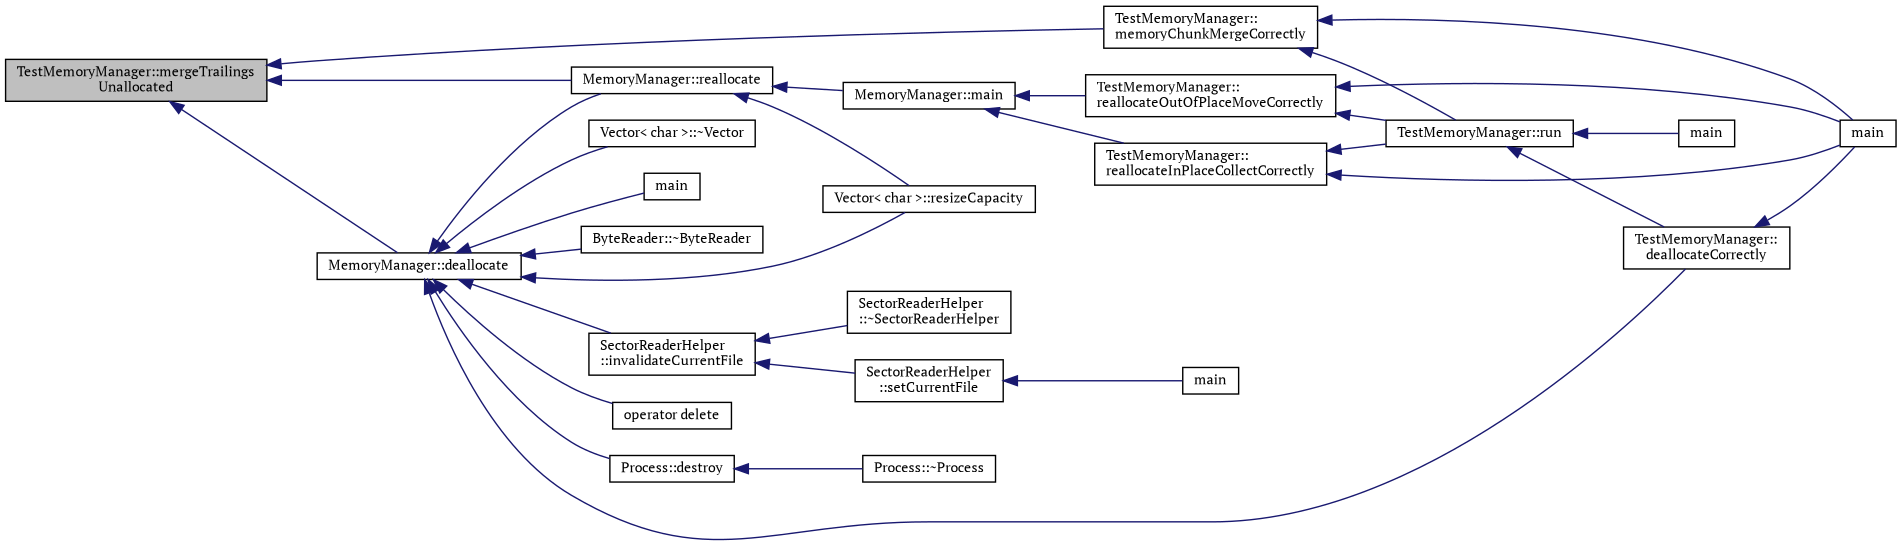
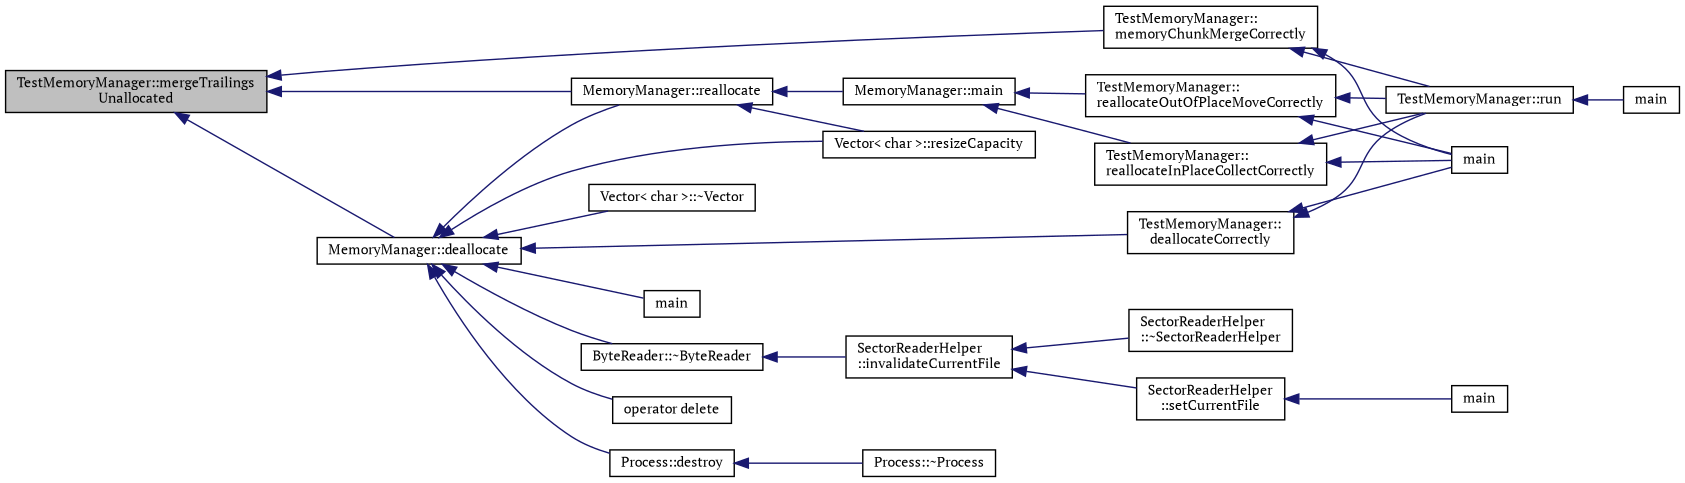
  digraph {
    fontname="PT Serif"
    rankdir=LR
    node [color=black fillcolor=white fontname="PT Serif" fontsize=10 shape=record style=filled]
    edge [color=midnightblue dir=back fontname="PT Serif" fontsize=10 labelfontname=Helvetica labelfontsize=10 style=solid]
    n1 [fillcolor=grey75 fontcolor=black height=0.2 label="TestMemoryManager::mergeTrailings\lUnallocated" width=0.4]
    n2 [height=0.2 label="MemoryManager::deallocate" width=0.4]
    n3 [height=0.2 label="MemoryManager::reallocate" width=0.4]
    n4 [height=0.2 label="TestMemoryManager::\lmemoryChunkMergeCorrectly" width=0.4]
    n5 [height=0.2 label="Vector\< char \>::~Vector" width=0.4]
    n6 [height=0.2 label="Vector\< char \>::resizeCapacity" width=0.4]
    n7 [height=0.2 label=main width=0.4]
    n8 [height=0.2 label="ByteReader::~ByteReader" width=0.4]
    n9 [height=0.2 label="SectorReaderHelper\l::invalidateCurrentFile" width=0.4]
    n10 [height=0.2 label="operator delete" width=0.4]
    n11 [height=0.2 label="Process::destroy" width=0.4]
    n12 [height=0.2 label="TestMemoryManager::\ldeallocateCorrectly" width=0.4]
    n13 [height=0.2 label="MemoryManager::main" width=0.4]
    n14 [height=0.2 label=main width=0.4]
    n15 [height=0.2 label="TestMemoryManager::run" width=0.4]
    n16 [height=0.2 label="SectorReaderHelper\l::~SectorReaderHelper" width=0.4]
    n17 [height=0.2 label="SectorReaderHelper\l::setCurrentFile" width=0.4]
    n18 [height=0.2 label="Process::~Process" width=0.4]
    n19 [height=0.2 label=main width=0.4]
    n20 [height=0.2 label="TestMemoryManager::\lreallocateInPlaceCollectCorrectly" width=0.4]
    n21 [height=0.2 label="TestMemoryManager::\lreallocateOutOfPlaceMoveCorrectly" width=0.4]
    n22 [height=0.2 label=main width=0.4]
    n1 -> n2
    n1 -> n3
    n1 -> n4
    n2 -> n3
    n2 -> n5
    n2 -> n6
    n2 -> n7
    n2 -> n8
-   n2 -> n9
+   n8 -> n9
    n2 -> n10
    n2 -> n11
    n2 -> n12
    n3 -> n6
    n3 -> n13
    n4 -> n14
    n4 -> n15
    n9 -> n16
    n9 -> n17
    n11 -> n18
    n12 -> n14
-   n15 -> n12
+   n12 -> n15
    n13 -> n20
    n13 -> n21
    n15 -> n22
    n17 -> n19
    n20 -> n14
    n20 -> n15
    n21 -> n14
    n21 -> n15
  }
